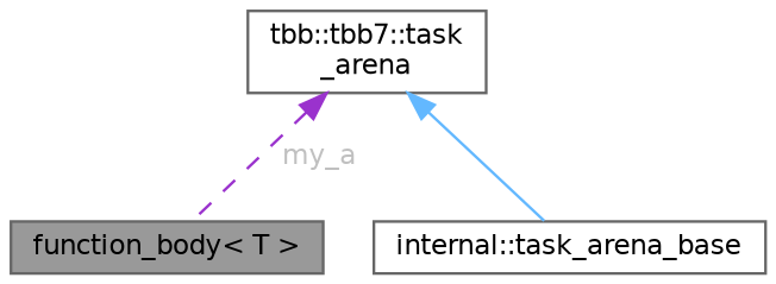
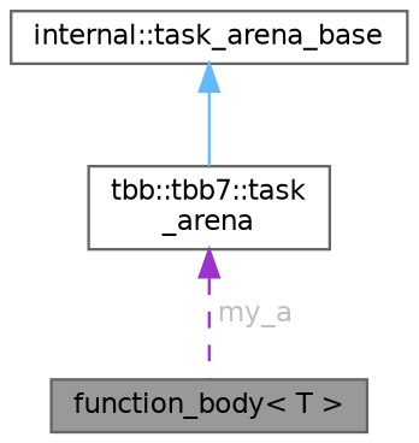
  digraph {
    node [color=gray40 fillcolor=white fontname=Helvetica fontsize=10 shape=box style=filled]
    edge [dir=back fontname=Helvetica fontsize=10 labelfontname=Helvetica labelfontsize=10]
    n1 [fillcolor=grey60 fontcolor=black height=0.2 label="function_body\< T \>" width=0.4]
    n2 [height=0.2 label="tbb::tbb7::task\l_arena" width=0.4]
    n3 [height=0.2 label="internal::task_arena_base" width=0.4]
    n2 -> n1 [color=darkorchid3 fontcolor=grey label=" my_a" style=dashed]
-   n2 -> n3 [color=steelblue1 style=solid]
+   n3 -> n2 [color=steelblue1 style=solid]
  }
